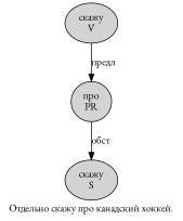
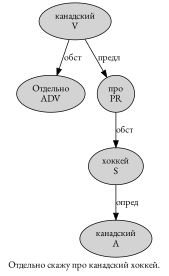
  digraph {
    fontname="EB Garamond"
    label="Отдельно скажу про канадский хоккей."
    node [fillcolor=lightgray fontname="EB Garamond" penwidth=1 shape=ellipse style=filled]
    edge [fontname="EB Garamond"]
-   n2 [label="скажу\nV"]
+   n1 [label="Отдельно\nADV"]
+   n2 [label="канадский\nV"]
    n3 [label="про\nPR"]
-   n4 [label="скажу\nS"]
+   n4 [label="хоккей\nS"]
+   n5 [label="канадский\nA"]
+   n2 -> n1 [label="обст"]
    n2 -> n3 [label="предл"]
    n3 -> n4 [label="обст"]
+   n4 -> n5 [label="опред"]
  }
